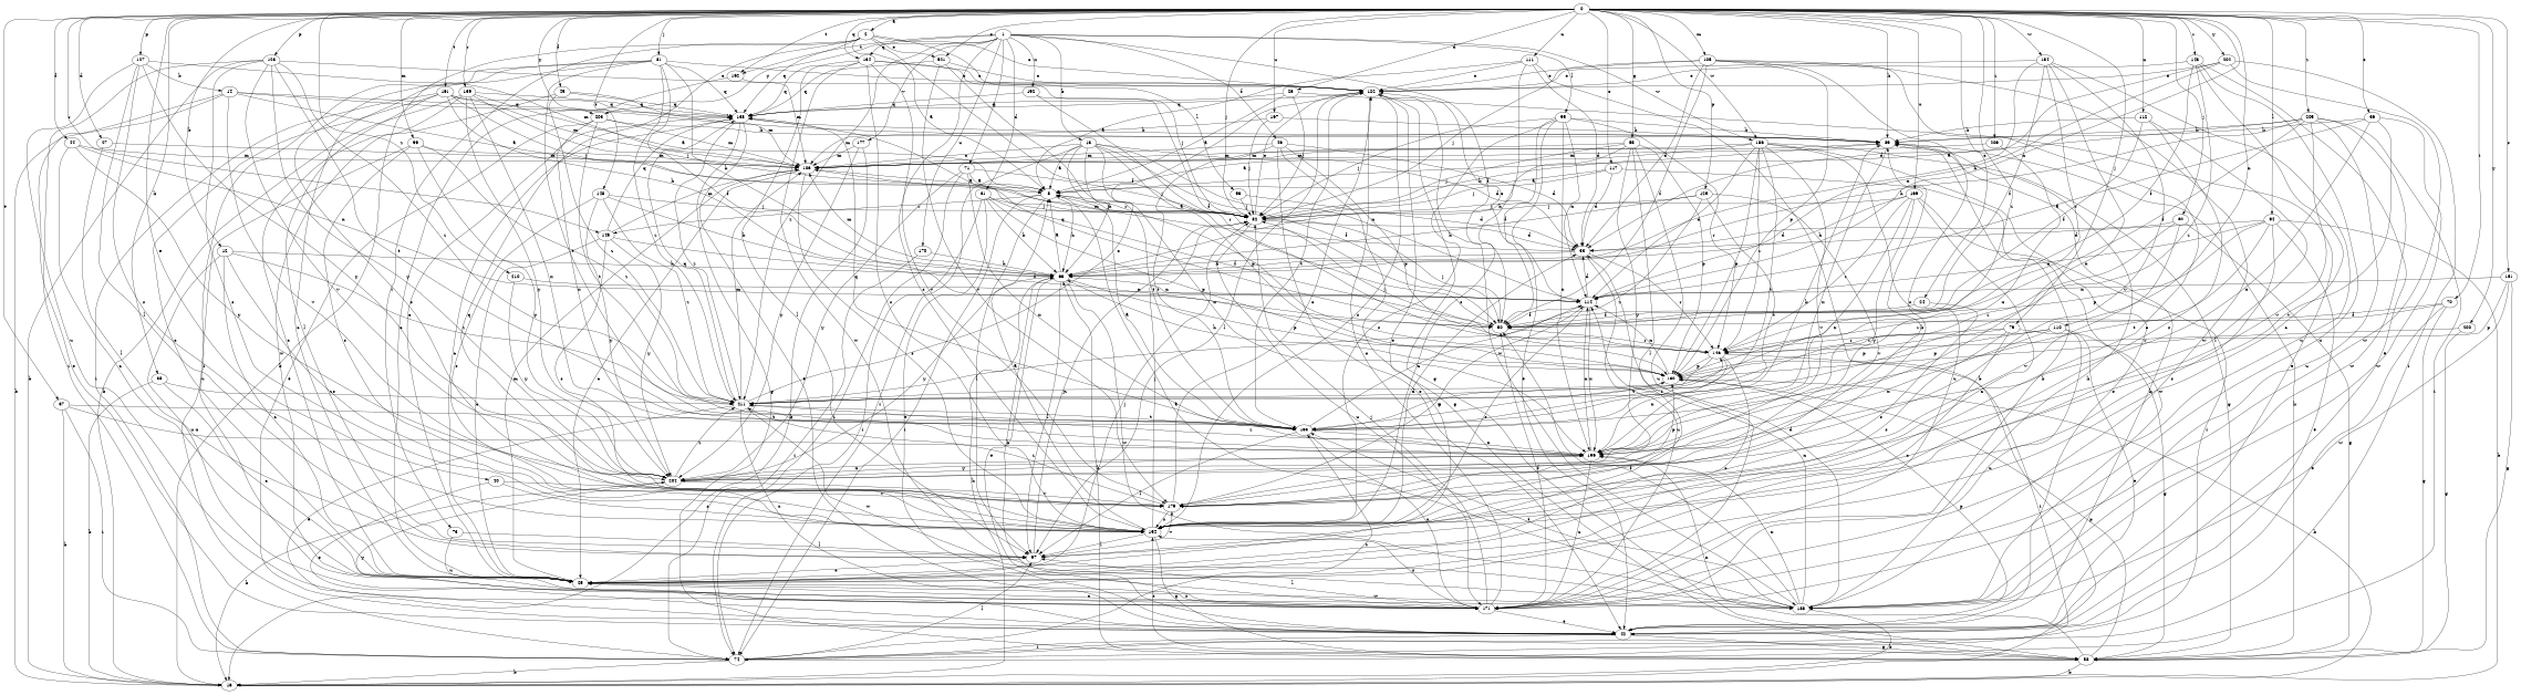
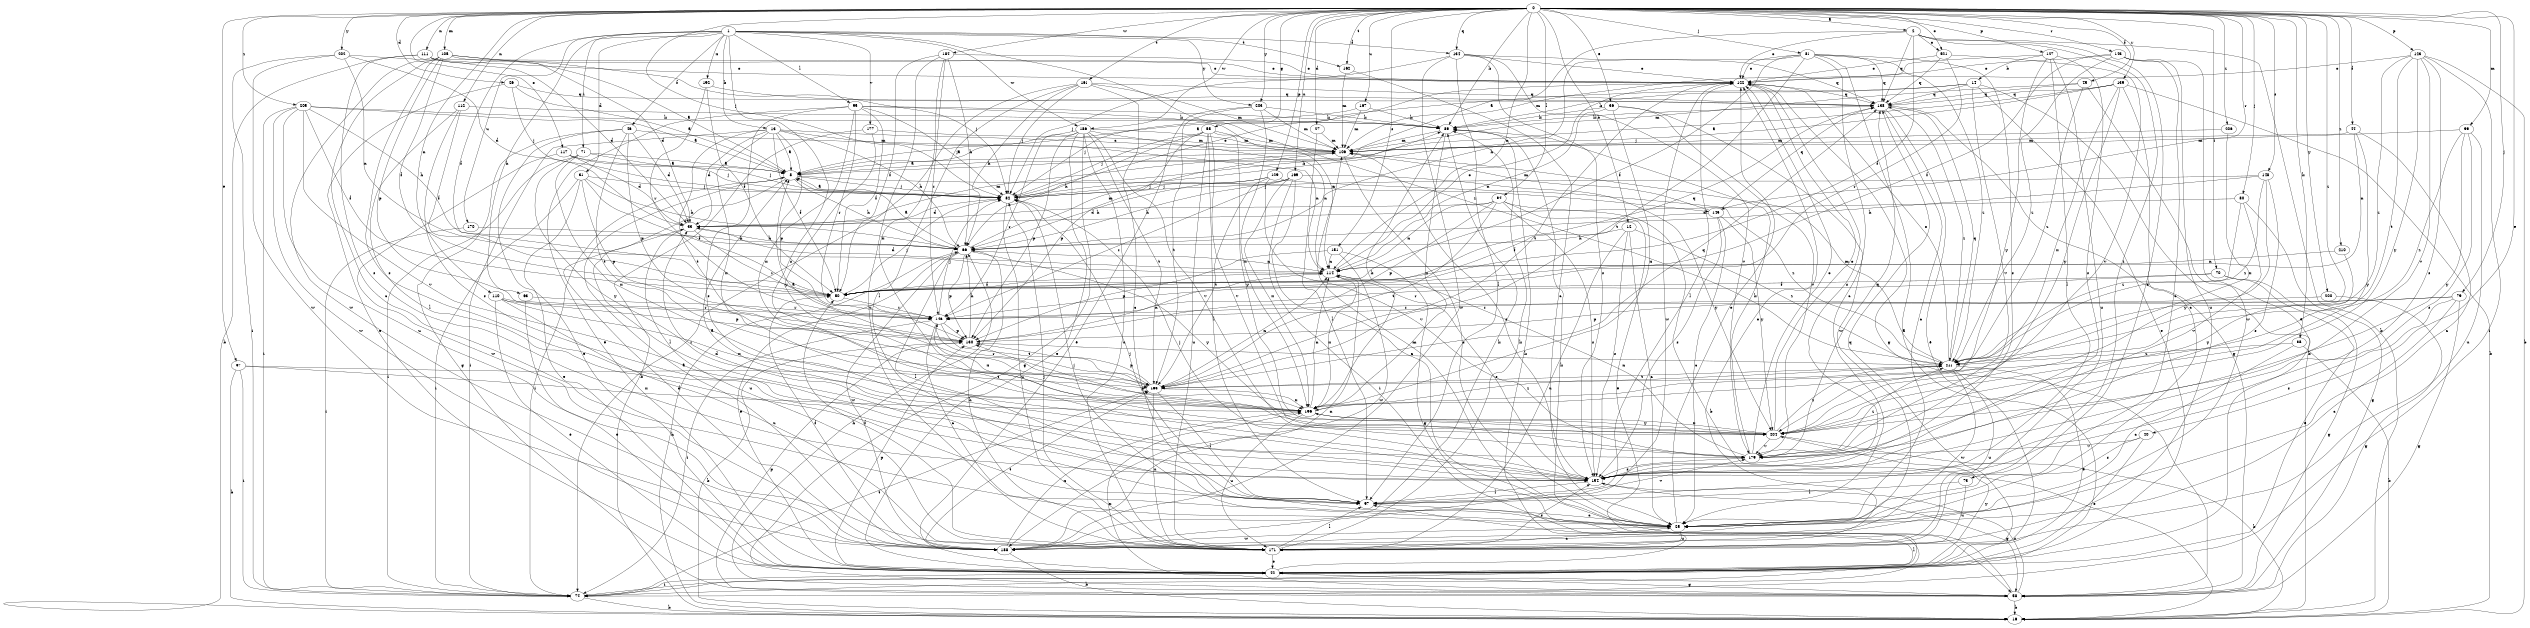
  strict digraph {
    0
    2
    12
-   24
    26
    27
    36
    37
    40
    44
    45
    55
    70
    79
    80
    81
    82
    85
    89
    94
    99
    105
    110
    111
    112
    114
    117
    n28 [label=521]
    123
    127
    129
    134
    139
    143
    145
    148
    151
    161
    162
    167
    169
    184
    186
    200
    202
    203
    205
    206
    210
    211
    50
    8
    16
    25
    73
-   96
    122
    138
    154
    66
    171
    42
    97
    106
    196
    179
    188
    74
    163
    204
    130
    146
    58
    33
    14
    1
    13
    31
    46
+   63
    71
    95
    170
    177
    192
    0 -> 2 [label=a]
    0 -> 12 [label=b]
-   0 -> 24 [label=c]
    0 -> 26 [label=d]
    0 -> 27 [label=d]
    0 -> 36 [label=e]
    0 -> 37 [label=e]
    0 -> 40 [label=e]
    0 -> 44 [label=f]
    0 -> 45 [label=f]
    0 -> 55 [label=g]
    0 -> 70 [label=i]
    0 -> 79 [label=j]
    0 -> 80 [label=j]
    0 -> 81 [label=j]
    0 -> 82 [label=j]
    0 -> 85 [label=k]
    0 -> 89 [label=k]
    0 -> 94 [label=l]
    0 -> 99 [label=m]
    0 -> 105 [label=m]
    0 -> 110 [label=n]
    0 -> 111 [label=n]
    0 -> 112 [label=n]
    0 -> 114 [label=n]
    0 -> 117 [label=o]
    0 -> n28 [label=o]
    0 -> 123 [label=p]
    0 -> 127 [label=p]
    0 -> 129 [label=p]
    0 -> 134 [label=q]
    0 -> 139 [label=r]
    0 -> 143 [label=r]
    0 -> 145 [label=r]
    0 -> 148 [label=s]
    0 -> 151 [label=s]
    0 -> 161 [label=t]
    0 -> 162 [label=t]
    0 -> 167 [label=u]
    0 -> 169 [label=u]
    0 -> 184 [label=w]
    0 -> 186 [label=w]
    0 -> 200 [label=y]
    0 -> 202 [label=y]
    0 -> 203 [label=y]
    0 -> 205 [label=z]
    0 -> 206 [label=z]
    0 -> 210 [label=z]
    0 -> 211 [label=z]
    2 -> n28 [label=o]
    2 -> 50 [label=f]
    2 -> 8 [label=a]
    2 -> 16 [label=b]
    2 -> 25 [label=c]
    2 -> 73 [label=i]
-   2 -> 96 [label=l]
    2 -> 122 [label=o]
    2 -> 138 [label=q]
    12 -> 211 [label=z]
    12 -> 25 [label=c]
    12 -> 154 [label=s]
    12 -> 66 [label=h]
    12 -> 171 [label=u]
-   24 -> 50 [label=f]
-   24 -> 154 [label=s]
    26 -> 82 [label=j]
    26 -> 8 [label=a]
    26 -> 138 [label=q]
    26 -> 42 [label=e]
    27 -> 97 [label=l]
    27 -> 106 [label=m]
    36 -> 89 [label=k]
-   36 -> 114 [label=a]
+   36 -> 114 [label=n]
    36 -> 196 [label=x]
    36 -> 179 [label=v]
    36 -> 188 [label=w]
    37 -> 16 [label=b]
    37 -> 196 [label=x]
    37 -> 74 [label=i]
    37 -> 163 [label=t]
    40 -> 154 [label=s]
    40 -> 42 [label=e]
    40 -> 179 [label=v]
    44 -> 114 [label=n]
    44 -> 25 [label=c]
    44 -> 106 [label=m]
    44 -> 204 [label=y]
    45 -> 211 [label=z]
    45 -> 138 [label=q]
    45 -> 106 [label=m]
    45 -> 188 [label=w]
    55 -> 82 [label=j]
    55 -> 66 [label=h]
    55 -> 171 [label=u]
    55 -> 97 [label=l]
    55 -> 106 [label=m]
-   184 -> 179 [label=v]
+   55 -> 179 [label=v]
    55 -> 204 [label=y]
    55 -> 130 [label=p]
    70 -> 50 [label=f]
    70 -> 42 [label=e]
    70 -> 146 [label=r]
    70 -> 58 [label=g]
    79 -> 25 [label=c]
    79 -> 154 [label=s]
    79 -> 130 [label=p]
    79 -> 146 [label=r]
    79 -> 58 [label=g]
    80 -> 211 [label=z]
    80 -> 179 [label=v]
    80 -> 58 [label=g]
    80 -> 33 [label=d]
    81 -> 211 [label=z]
    81 -> 50 [label=f]
    81 -> 25 [label=c]
    81 -> 122 [label=o]
    81 -> 138 [label=q]
    81 -> 154 [label=s]
    81 -> 66 [label=h]
-   81 -> 74 [label=i]
+   81 -> 74 [label=a]
    81 -> 163 [label=t]
    82 -> 89 [label=k]
    82 -> 8 [label=a]
    82 -> 122 [label=o]
    82 -> 171 [label=u]
    82 -> 33 [label=d]
    85 -> 211 [label=z]
    85 -> 16 [label=b]
    85 -> 25 [label=c]
    89 -> 106 [label=m]
    89 -> 196 [label=x]
    94 -> 114 [label=n]
    94 -> 16 [label=b]
    94 -> 154 [label=s]
    94 -> 42 [label=e]
    94 -> 163 [label=t]
    94 -> 130 [label=p]
    94 -> 33 [label=d]
    99 -> 211 [label=z]
    99 -> 154 [label=s]
    99 -> 171 [label=u]
    99 -> 106 [label=m]
    99 -> 204 [label=y]
    105 -> 82 [label=j]
    105 -> 50 [label=f]
    105 -> 25 [label=c]
    105 -> 122 [label=o]
    105 -> 154 [label=s]
    105 -> 188 [label=w]
    105 -> 130 [label=p]
    105 -> 33 [label=d]
    110 -> 171 [label=u]
    110 -> 42 [label=e]
    110 -> 196 [label=x]
    110 -> 130 [label=p]
    110 -> 146 [label=r]
    111 -> 8 [label=a]
    111 -> 16 [label=b]
    111 -> 122 [label=o]
    111 -> 154 [label=s]
    111 -> 33 [label=d]
    112 -> 89 [label=k]
    112 -> 50 [label=f]
    112 -> 154 [label=s]
    112 -> 97 [label=l]
    114 -> 50 [label=f]
    114 -> 122 [label=o]
    114 -> 154 [label=s]
    114 -> 196 [label=x]
    114 -> 33 [label=d]
    117 -> 82 [label=j]
    117 -> 8 [label=a]
    117 -> 188 [label=w]
    117 -> 33 [label=d]
    n28 -> 122 [label=o]
    n28 -> 138 [label=q]
    n28 -> 179 [label=v]
    n28 -> 146 [label=r]
    123 -> 211 [label=z]
    123 -> 16 [label=b]
    123 -> 122 [label=o]
    123 -> 154 [label=s]
    123 -> 179 [label=v]
    123 -> 74 [label=i]
    123 -> 163 [label=t]
    123 -> 204 [label=y]
    127 -> 154 [label=s]
    127 -> 171 [label=u]
    127 -> 97 [label=l]
    127 -> 106 [label=m]
    127 -> 204 [label=y]
    127 -> 14 [label=b]
    129 -> 82 [label=j]
    129 -> 211 [label=z]
    129 -> 66 [label=h]
    129 -> 179 [label=v]
    129 -> 163 [label=t]
    134 -> 82 [label=j]
    134 -> 122 [label=o]
    134 -> 138 [label=q]
    134 -> 154 [label=s]
    134 -> 97 [label=l]
    134 -> 179 [label=v]
    134 -> 188 [label=w]
    139 -> 82 [label=j]
    139 -> 8 [label=a]
    139 -> 16 [label=b]
    139 -> 25 [label=c]
    139 -> 138 [label=q]
    139 -> 196 [label=x]
    139 -> 204 [label=y]
    143 -> 211 [label=z]
    143 -> 50 [label=f]
    143 -> 25 [label=c]
    143 -> 122 [label=o]
    143 -> 171 [label=u]
    143 -> 42 [label=e]
    145 -> 50 [label=f]
    145 -> 25 [label=c]
    145 -> 138 [label=q]
    145 -> 154 [label=s]
    145 -> 106 [label=m]
    145 -> 204 [label=y]
    148 -> 82 [label=j]
    148 -> 211 [label=z]
    148 -> 154 [label=s]
    148 -> 66 [label=h]
    148 -> 204 [label=y]
    151 -> 114 [label=n]
    151 -> 188 [label=w]
    151 -> 130 [label=p]
    151 -> 58 [label=g]
    161 -> 82 [label=j]
    161 -> 25 [label=c]
    161 -> 138 [label=q]
    161 -> 66 [label=h]
    161 -> 97 [label=l]
    161 -> 106 [label=m]
    161 -> 74 [label=i]
    162 -> 25 [label=c]
    162 -> 106 [label=m]
    167 -> 82 [label=j]
    167 -> 89 [label=k]
    167 -> 106 [label=m]
    169 -> 82 [label=j]
    169 -> 25 [label=c]
    169 -> 66 [label=h]
    169 -> 196 [label=x]
    169 -> 74 [label=i]
    169 -> 204 [label=y]
    169 -> 146 [label=r]
    184 -> 50 [label=f]
    184 -> 122 [label=o]
    184 -> 66 [label=h]
    184 -> 171 [label=u]
    184 -> 196 [label=x]
    184 -> 146 [label=r]
    186 -> 114 [label=n]
    186 -> 8 [label=a]
    186 -> 171 [label=u]
    186 -> 42 [label=e]
    186 -> 106 [label=m]
    186 -> 179 [label=v]
    186 -> 163 [label=t]
    186 -> 130 [label=p]
    186 -> 146 [label=r]
    186 -> 58 [label=g]
    200 -> 146 [label=r]
    200 -> 58 [label=g]
    202 -> 114 [label=n]
    202 -> 122 [label=o]
    202 -> 188 [label=w]
    202 -> 74 [label=i]
    202 -> 33 [label=d]
    203 -> 89 [label=k]
    203 -> 42 [label=e]
    203 -> 106 [label=m]
    203 -> 196 [label=x]
    203 -> 163 [label=t]
    205 -> 89 [label=k]
    205 -> 50 [label=f]
    205 -> 8 [label=a]
    205 -> 66 [label=h]
    205 -> 171 [label=u]
    205 -> 179 [label=v]
    205 -> 188 [label=w]
    205 -> 74 [label=i]
    206 -> 106 [label=m]
    206 -> 196 [label=x]
    210 -> 114 [label=n]
    210 -> 204 [label=y]
    211 -> 122 [label=o]
    211 -> 138 [label=q]
    211 -> 171 [label=u]
    211 -> 42 [label=e]
    211 -> 106 [label=m]
    211 -> 188 [label=w]
    211 -> 163 [label=t]
    50 -> 82 [label=j]
    50 -> 138 [label=q]
    50 -> 146 [label=r]
    8 -> 82 [label=j]
    8 -> 145 [label=r]
    8 -> 66 [label=h]
    8 -> 97 [label=l]
    8 -> 74 [label=i]
    16 -> 66 [label=h]
    25 -> 82 [label=j]
    25 -> 122 [label=o]
    25 -> 171 [label=u]
    25 -> 106 [label=m]
    25 -> 188 [label=w]
    73 -> 171 [label=u]
    73 -> 97 [label=l]
-   96 -> 82 [label=j]
-   96 -> 33 [label=d]
    122 -> 138 [label=q]
    122 -> 154 [label=s]
    122 -> 97 [label=l]
    122 -> 188 [label=w]
    122 -> 163 [label=t]
    122 -> 58 [label=g]
    138 -> 89 [label=k]
    138 -> 211 [label=z]
    138 -> 25 [label=c]
    138 -> 42 [label=e]
    138 -> 58 [label=g]
    154 -> 82 [label=j]
    154 -> 8 [label=a]
    154 -> 97 [label=l]
    154 -> 58 [label=g]
    154 -> 33 [label=d]
    66 -> 114 [label=n]
    66 -> 8 [label=a]
    66 -> 42 [label=e]
    66 -> 97 [label=l]
    66 -> 106 [label=m]
    66 -> 188 [label=w]
    66 -> 204 [label=y]
    66 -> 130 [label=p]
    171 -> 82 [label=j]
    171 -> 89 [label=k]
    171 -> 50 [label=f]
    171 -> 25 [label=c]
    171 -> 122 [label=o]
    171 -> 154 [label=s]
    171 -> 66 [label=h]
    171 -> 42 [label=e]
    171 -> 97 [label=l]
    42 -> 89 [label=k]
+   42 -> 138 [label=q]
    42 -> 74 [label=i]
    42 -> 204 [label=y]
    42 -> 130 [label=p]
    42 -> 58 [label=g]
    97 -> 82 [label=j]
    97 -> 25 [label=c]
    97 -> 179 [label=v]
    106 -> 8 [label=a]
    106 -> 25 [label=c]
    106 -> 154 [label=s]
    196 -> 89 [label=k]
    196 -> 114 [label=n]
    196 -> 211 [label=z]
    196 -> 171 [label=u]
    196 -> 204 [label=y]
    179 -> 89 [label=k]
    179 -> 114 [label=n]
    179 -> 211 [label=z]
    179 -> 122 [label=o]
    179 -> 138 [label=q]
    179 -> 154 [label=s]
    188 -> 89 [label=k]
    188 -> 114 [label=n]
    188 -> 50 [label=f]
    188 -> 8 [label=a]
    188 -> 16 [label=b]
    188 -> 196 [label=x]
    188 -> 163 [label=t]
    188 -> 33 [label=d]
    74 -> 16 [label=b]
    74 -> 97 [label=l]
    74 -> 163 [label=t]
    163 -> 114 [label=n]
    163 -> 8 [label=a]
    163 -> 138 [label=q]
    163 -> 171 [label=u]
    163 -> 97 [label=l]
    163 -> 196 [label=x]
    163 -> 130 [label=p]
    163 -> 146 [label=r]
    204 -> 211 [label=z]
    204 -> 16 [label=b]
+   204 -> 122 [label=o]
    204 -> 196 [label=x]
    204 -> 179 [label=v]
    204 -> 130 [label=p]
    130 -> 114 [label=n]
    130 -> 211 [label=z]
    130 -> 16 [label=b]
    130 -> 66 [label=h]
    146 -> 82 [label=j]
    146 -> 25 [label=c]
    146 -> 196 [label=x]
    146 -> 74 [label=i]
    146 -> 163 [label=t]
    146 -> 130 [label=p]
    58 -> 89 [label=k]
    58 -> 16 [label=b]
    58 -> 154 [label=s]
    58 -> 66 [label=h]
    58 -> 196 [label=x]
    58 -> 130 [label=p]
    33 -> 66 [label=h]
    33 -> 171 [label=u]
    33 -> 106 [label=m]
    33 -> 146 [label=r]
    14 -> 89 [label=k]
    14 -> 8 [label=a]
    14 -> 16 [label=b]
    14 -> 138 [label=q]
    14 -> 42 [label=e]
    14 -> 179 [label=v]
-   1 -> 134 [label=q]
+   1 -> 134 [label=f]
    1 -> 162 [label=t]
    1 -> 186 [label=w]
    1 -> 203 [label=y]
    1 -> 211 [label=z]
    1 -> 50 [label=f]
    1 -> 154 [label=s]
    1 -> 13 [label=b]
    1 -> 31 [label=d]
    1 -> 46 [label=f]
+   1 -> 63 [label=h]
    1 -> 71 [label=i]
    1 -> 95 [label=l]
    1 -> 170 [label=u]
    1 -> 177 [label=v]
    1 -> 192 [label=x]
    13 -> 114 [label=n]
    13 -> 50 [label=f]
    13 -> 8 [label=a]
    13 -> 66 [label=h]
    13 -> 106 [label=c]
    13 -> 196 [label=x]
    13 -> 74 [label=i]
    13 -> 163 [label=t]
    13 -> 130 [label=p]
    13 -> 33 [label=d]
    31 -> 82 [label=j]
    31 -> 50 [label=f]
    31 -> 66 [label=h]
    31 -> 42 [label=e]
    31 -> 74 [label=i]
    31 -> 130 [label=p]
    46 -> 42 [label=e]
    46 -> 106 [label=m]
    46 -> 163 [label=t]
    46 -> 130 [label=p]
    46 -> 58 [label=g]
    46 -> 33 [label=d]
+   63 -> 42 [label=e]
+   63 -> 146 [label=r]
    71 -> 82 [label=j]
    71 -> 8 [label=a]
    71 -> 196 [label=x]
    71 -> 74 [label=i]
    71 -> 204 [label=y]
    95 -> 82 [label=j]
    95 -> 89 [label=k]
    95 -> 114 [label=n]
    95 -> 50 [label=f]
    95 -> 154 [label=s]
    95 -> 42 [label=e]
    95 -> 196 [label=x]
    95 -> 146 [label=r]
    170 -> 66 [label=h]
    170 -> 74 [label=i]
    177 -> 16 [label=b]
    177 -> 106 [label=m]
    177 -> 204 [label=y]
    192 -> 50 [label=f]
    192 -> 138 [label=q]
    192 -> 146 [label=r]
  }
